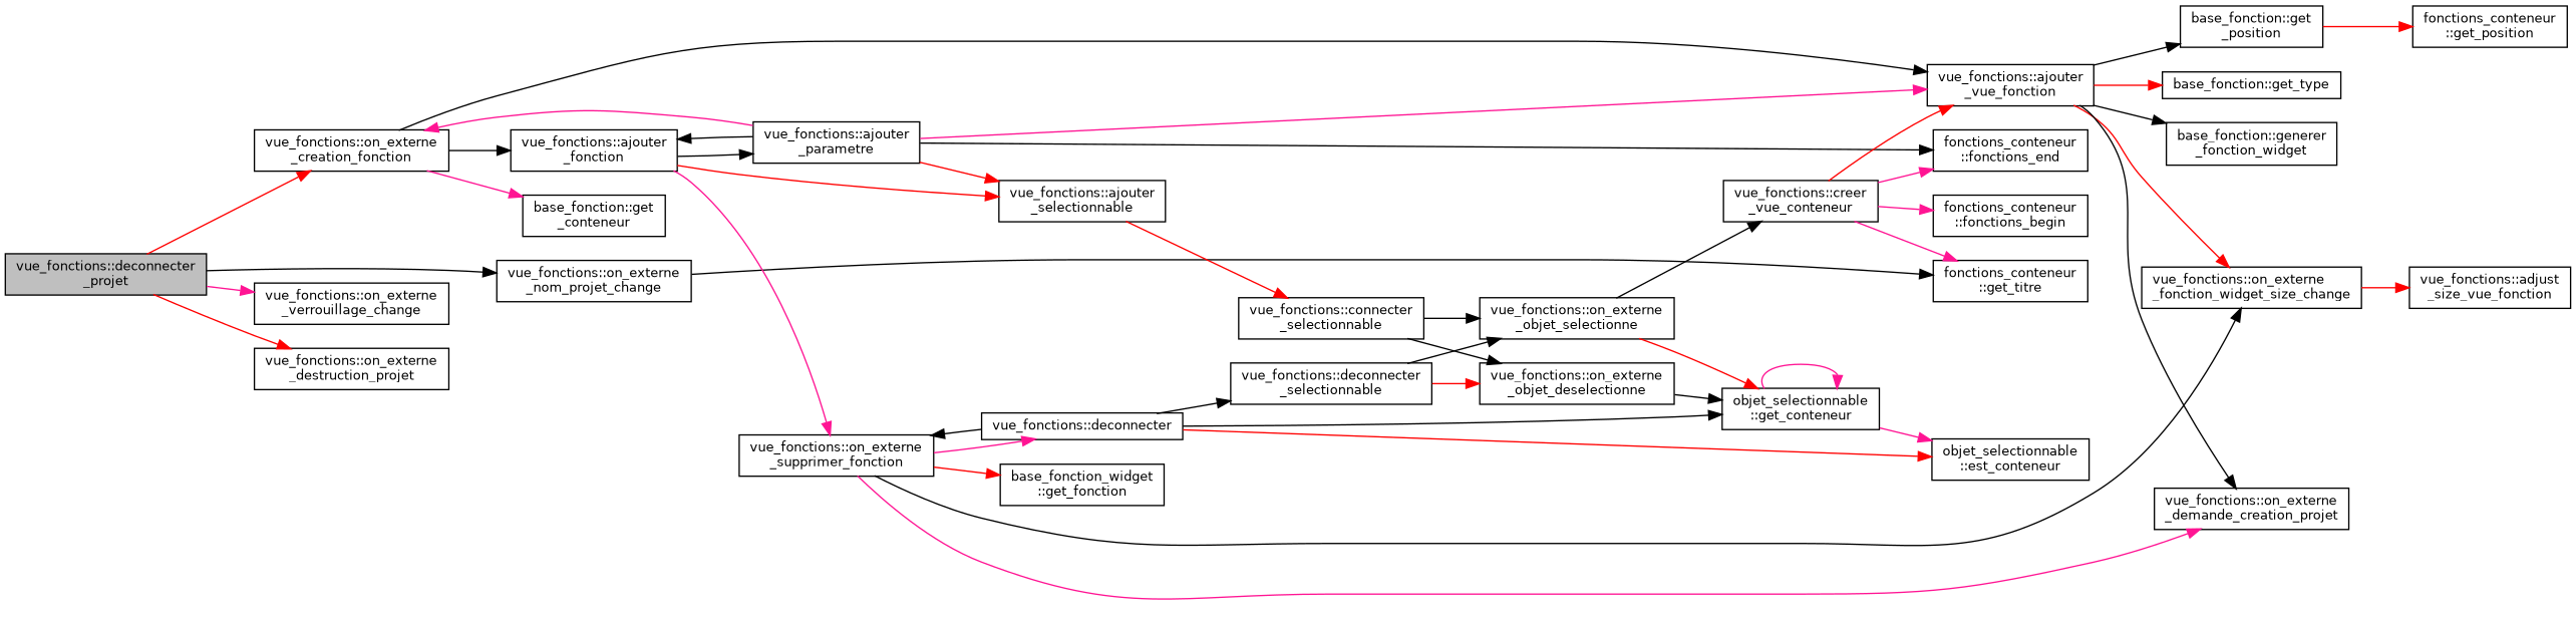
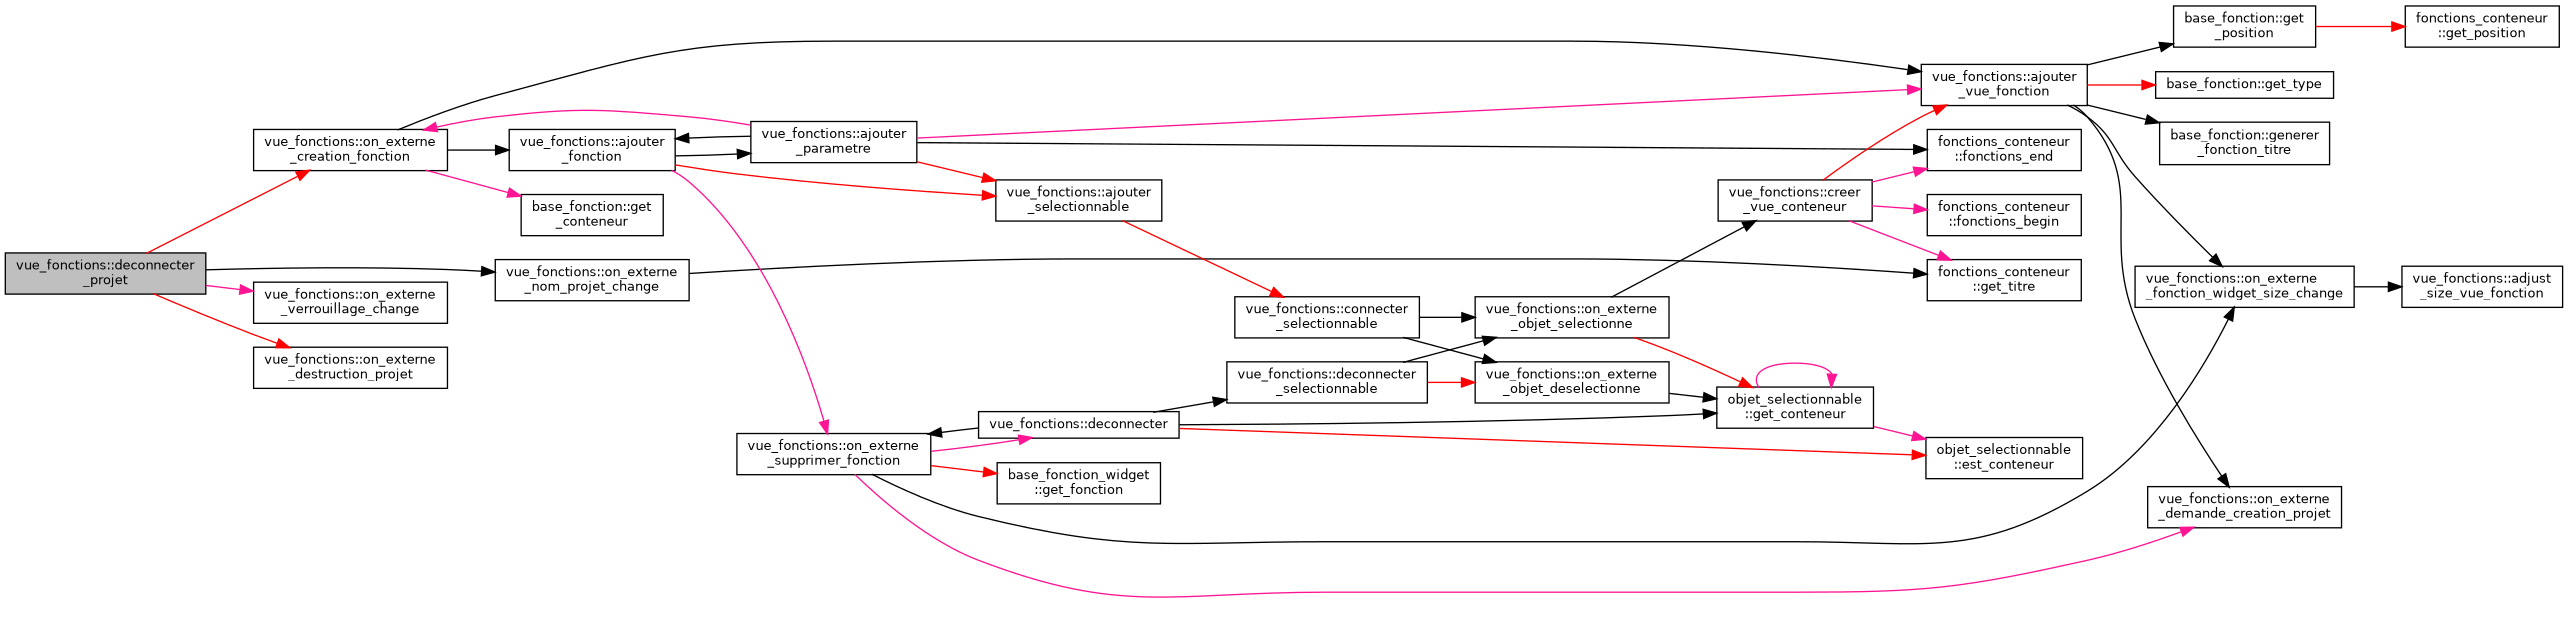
  digraph {
    fontname="DejaVu Sans"
    rankdir=LR
    node [color=black fillcolor=white fontname="DejaVu Sans" fontsize=10 shape=record style=filled]
    edge [color=black fontname="DejaVu Sans" fontsize=10 labelfontname=Helvetica labelfontsize=10 style=solid]
    n1 [fillcolor=grey75 fontcolor=black height=0.2 label="vue_fonctions::deconnecter\l_projet" width=0.4]
    n2 [height=0.2 label="vue_fonctions::on_externe\l_creation_fonction" width=0.4]
    n3 [height=0.2 label="vue_fonctions::on_externe\l_nom_projet_change" width=0.4]
    n4 [height=0.2 label="vue_fonctions::on_externe\l_verrouillage_change" width=0.4]
    n5 [height=0.2 label="vue_fonctions::on_externe\l_destruction_projet" width=0.4]
    n6 [height=0.2 label="vue_fonctions::ajouter\l_fonction" width=0.4]
    n7 [height=0.2 label="vue_fonctions::ajouter\l_vue_fonction" width=0.4]
    n8 [height=0.2 label="base_fonction::get\l_conteneur" width=0.4]
    n9 [height=0.2 label="fonctions_conteneur\l::get_titre" width=0.4]
    n10 [height=0.2 label="vue_fonctions::ajouter\l_selectionnable" width=0.4]
    n11 [height=0.2 label="vue_fonctions::ajouter\l_parametre" width=0.4]
    n12 [height=0.2 label="vue_fonctions::on_externe\l_supprimer_fonction" width=0.4]
-   n13 [height=0.2 label="base_fonction::generer\l_fonction_widget" width=0.4]
+   n13 [height=0.2 label="base_fonction::generer\l_fonction_titre" width=0.4]
    n14 [height=0.2 label="vue_fonctions::on_externe\l_fonction_widget_size_change" width=0.4]
    n15 [height=0.2 label="vue_fonctions::on_externe\l_demande_creation_projet" width=0.4]
    n16 [height=0.2 label="base_fonction::get\l_position" width=0.4]
    n17 [height=0.2 label="base_fonction::get_type" width=0.4]
    n18 [height=0.2 label="vue_fonctions::connecter\l_selectionnable" width=0.4]
    n19 [height=0.2 label="fonctions_conteneur\l::fonctions_end" width=0.4]
    n20 [height=0.2 label="base_fonction_widget\l::get_fonction" width=0.4]
    n21 [height=0.2 label="vue_fonctions::deconnecter" width=0.4]
    n22 [height=0.2 label="vue_fonctions::on_externe\l_objet_selectionne" width=0.4]
    n23 [height=0.2 label="vue_fonctions::on_externe\l_objet_deselectionne" width=0.4]
    n24 [height=0.2 label="objet_selectionnable\l::get_conteneur" width=0.4]
    n25 [height=0.2 label="vue_fonctions::creer\l_vue_conteneur" width=0.4]
    n26 [height=0.2 label="objet_selectionnable\l::est_conteneur" width=0.4]
    n27 [height=0.2 label="fonctions_conteneur\l::fonctions_begin" width=0.4]
    n28 [height=0.2 label="vue_fonctions::adjust\l_size_vue_fonction" width=0.4]
    n29 [height=0.2 label="fonctions_conteneur\l::get_position" width=0.4]
    n30 [height=0.2 label="vue_fonctions::deconnecter\l_selectionnable" width=0.4]
    n1 -> n2 [color=red]
    n1 -> n3
    n1 -> n4 [color=deeppink]
    n1 -> n5 [color=red]
    n2 -> n6
    n2 -> n7
    n2 -> n8 [color=deeppink]
    n3 -> n9
    n6 -> n10 [color=red]
    n6 -> n11
    n6 -> n12 [color=deeppink]
    n7 -> n13
-   n7 -> n14 [color=red]
+   n7 -> n14
    n7 -> n15
    n7 -> n16
    n7 -> n17 [color=red]
    n10 -> n18 [color=red]
    n11 -> n2 [color=deeppink]
    n11 -> n6
    n11 -> n7 [color=deeppink]
    n11 -> n10 [color=red]
    n11 -> n19
    n12 -> n14
    n12 -> n15 [color=deeppink]
    n12 -> n20 [color=red]
    n12 -> n21 [color=deeppink]
-   n14 -> n28 [color=red]
+   n14 -> n28
    n16 -> n29 [color=red]
    n18 -> n22
    n18 -> n23
    n21 -> n12
    n21 -> n24
    n21 -> n26 [color=red]
    n21 -> n30
    n22 -> n24 [color=red]
    n22 -> n25
    n23 -> n24
    n24 -> n24 [color=deeppink]
    n24 -> n26 [color=deeppink]
    n25 -> n7 [color=red]
    n25 -> n9 [color=deeppink]
    n25 -> n19 [color=deeppink]
    n25 -> n27 [color=deeppink]
    n30 -> n22
    n30 -> n23 [color=red]
  }
